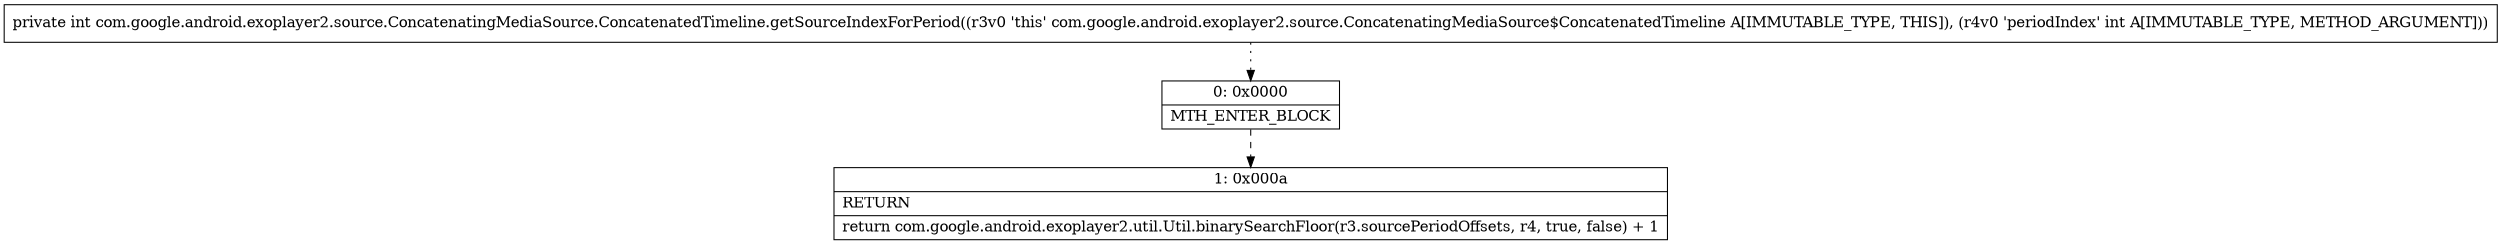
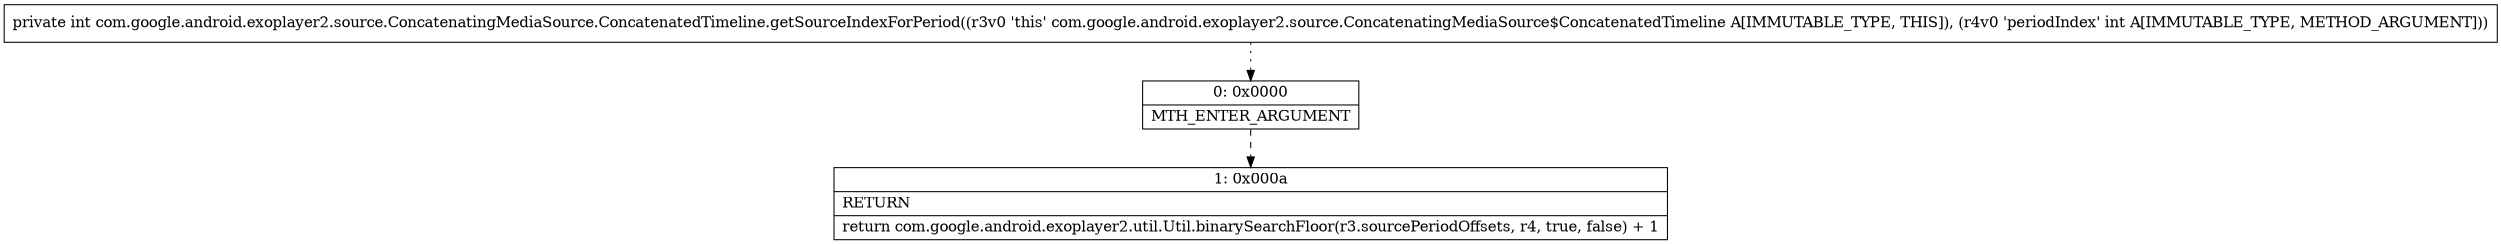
  digraph {
    node [shape=record]
-   n1 [label="{0\:\ 0x0000|MTH_ENTER_BLOCK\l}"]
+   n1 [label="{0\:\ 0x0000|MTH_ENTER_ARGUMENT\l}"]
    n2 [label="{1\:\ 0x000a|RETURN\l|return com.google.android.exoplayer2.util.Util.binarySearchFloor(r3.sourcePeriodOffsets, r4, true, false) + 1\l}"]
    n3 [label="{private int com.google.android.exoplayer2.source.ConcatenatingMediaSource.ConcatenatedTimeline.getSourceIndexForPeriod((r3v0 'this' com.google.android.exoplayer2.source.ConcatenatingMediaSource$ConcatenatedTimeline A[IMMUTABLE_TYPE, THIS]), (r4v0 'periodIndex' int A[IMMUTABLE_TYPE, METHOD_ARGUMENT])) }"]
    n1 -> n2 [style=dashed]
    n3 -> n1 [style=dotted]
  }
